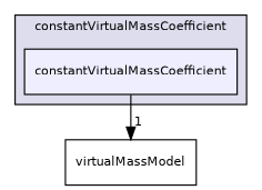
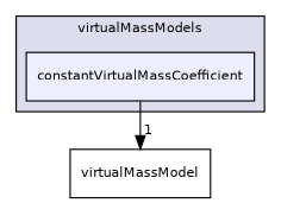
  digraph {
    compound=true
    node [fontname=Helvetica fontsize=10 shape=box]
    n1 [fillcolor="#eeeeff" label=constantVirtualMassCoefficient pencolor=black style=filled]
    n2 [label=virtualMassModel]
    subgraph cluster_1 {
      bgcolor="#ddddee"
      fontname=Helvetica
      fontsize=10
-     label=constantVirtualMassCoefficient
+     label=virtualMassModels
      pencolor=black
      n1
    }
    n1 -> n2 [headlabel=1 labeldistance=1.5 labelfontname=Helvetica labelfontsize=10]
  }
